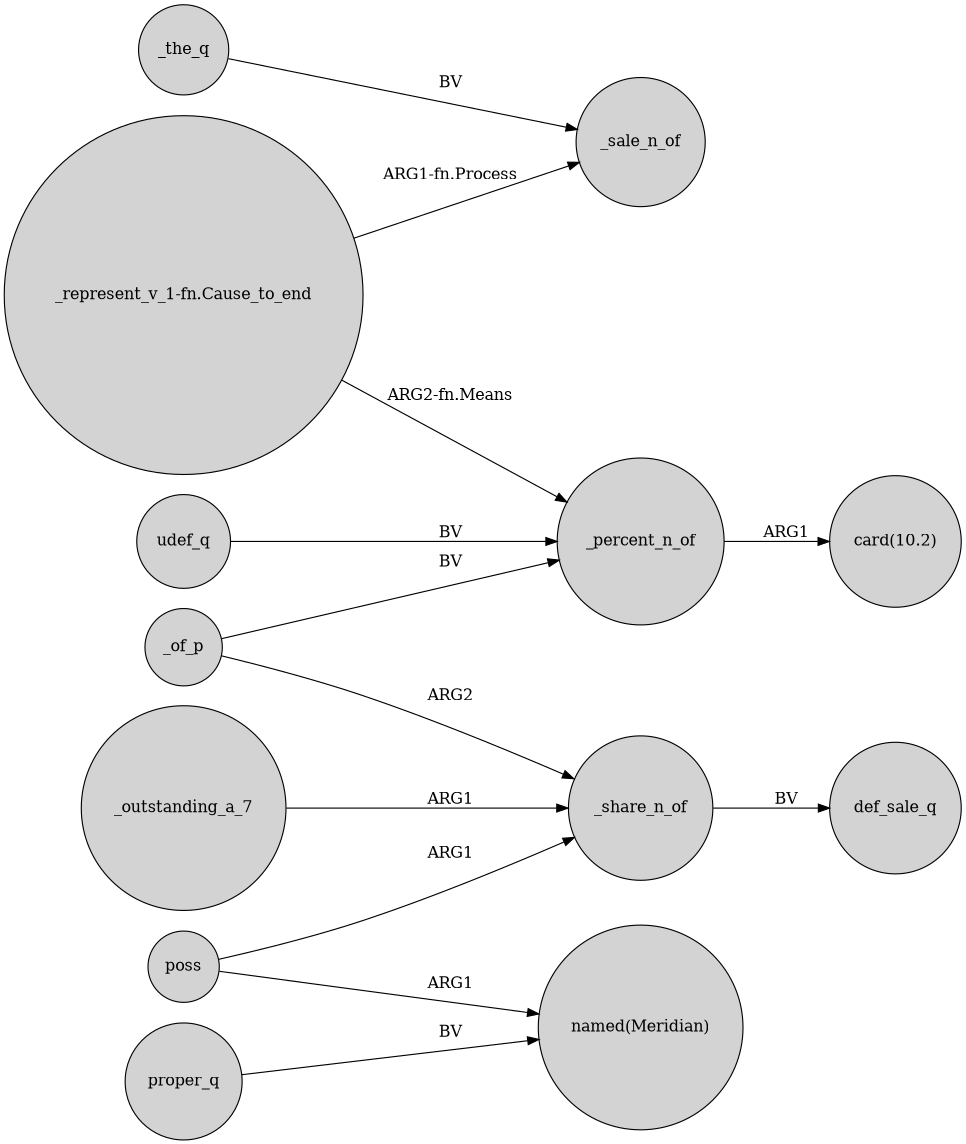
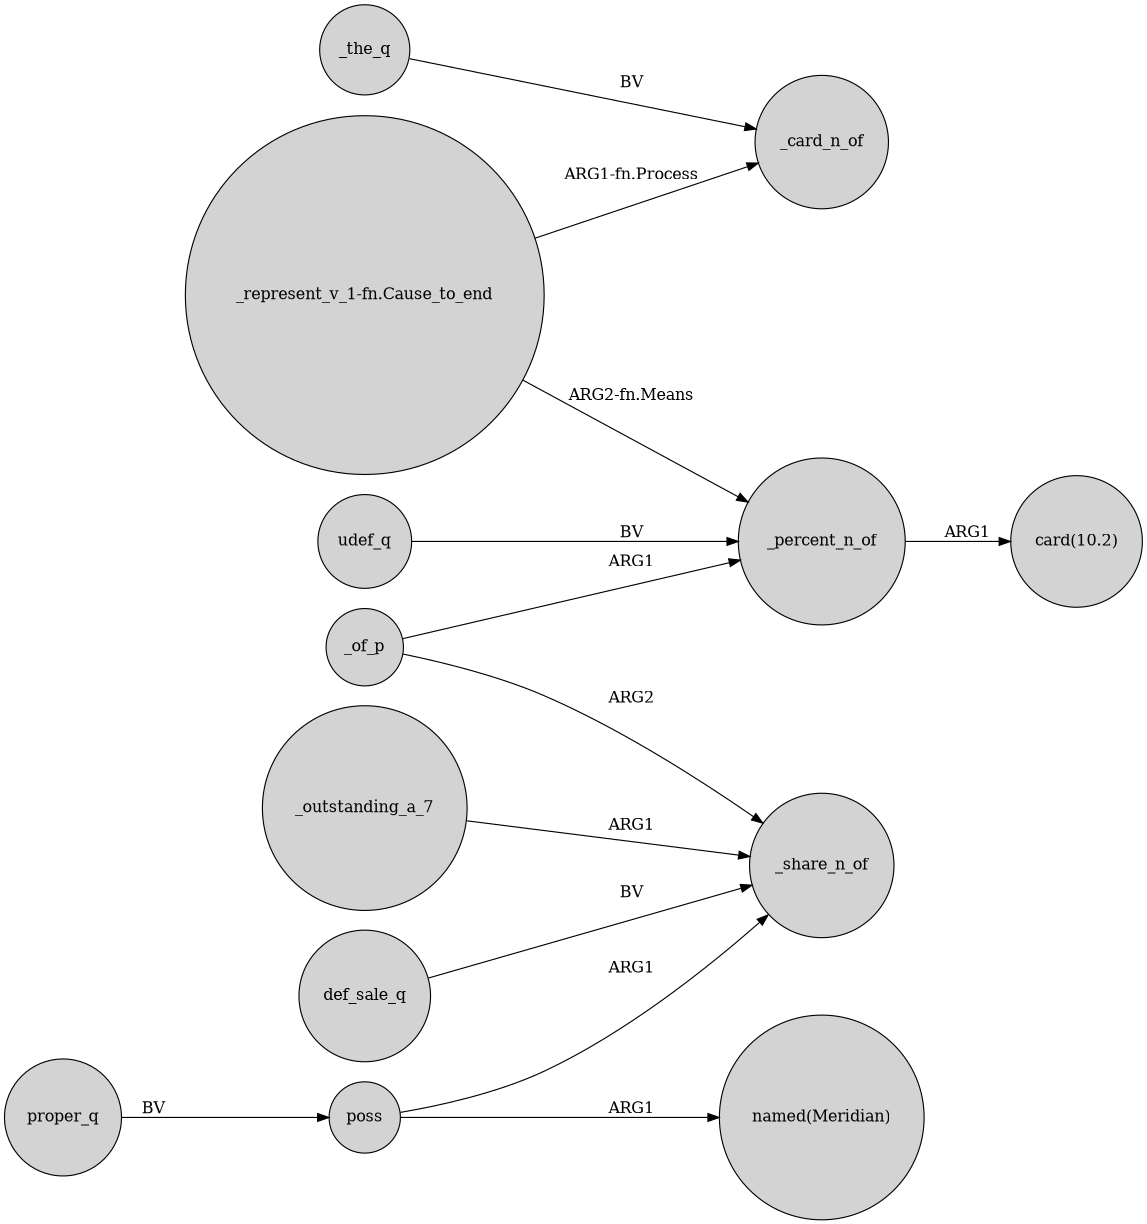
  digraph {
    rankdir=LR
    node [shape=circle style=filled]
    "_represent_v_1-fn.Cause_to_end"
-   _sale_n_of
+   _sale_n_of [label=_card_n_of]
    _percent_n_of
    "card(10.2)"
    udef_q
    poss
    _share_n_of
    "named(Meridian)"
    _of_p
    _the_q
    n11 [label=_outstanding_a_7]
    proper_q
    n13 [label=def_sale_q]
    "_represent_v_1-fn.Cause_to_end" -> _sale_n_of [label="ARG1-fn.Process"]
    "_represent_v_1-fn.Cause_to_end" -> _percent_n_of [label="ARG2-fn.Means"]
    _percent_n_of -> "card(10.2)" [label=ARG1]
    udef_q -> _percent_n_of [label=BV]
    poss -> _share_n_of [label=ARG1]
    poss -> "named(Meridian)" [label=ARG1]
-   _of_p -> _percent_n_of [label=BV]
+   _of_p -> _percent_n_of [label=ARG1]
    _of_p -> _share_n_of [label=ARG2]
    _the_q -> _sale_n_of [label=BV]
    n11 -> _share_n_of [label=ARG1]
-   proper_q -> "named(Meridian)" [label=BV]
-   _share_n_of -> n13 [label=BV]
+   proper_q -> poss [label=BV]
+   n13 -> _share_n_of [label=BV]
  }
